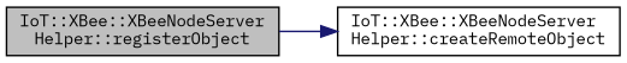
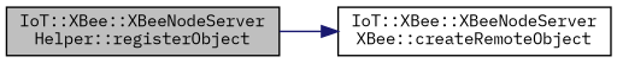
  digraph {
    rankdir=LR
    fontname="IBM Plex Mono"
    node [color=black fontname="IBM Plex Mono" fontsize=10 shape=record style=filled]
    n1 [fillcolor=grey75 fontcolor=black height=0.2 label="IoT::XBee::XBeeNodeServer\lHelper::registerObject" width=0.4]
-   n2 [fillcolor=white height=0.2 label="IoT::XBee::XBeeNodeServer\lHelper::createRemoteObject" width=0.4]
+   n2 [fillcolor=white height=0.2 label="IoT::XBee::XBeeNodeServer\lXBee::createRemoteObject" width=0.4]
    n1 -> n2 [color=midnightblue fontname="IBM Plex Mono" fontsize=10 labelfontname=Helvetica labelfontsize=10 style=solid]
  }
